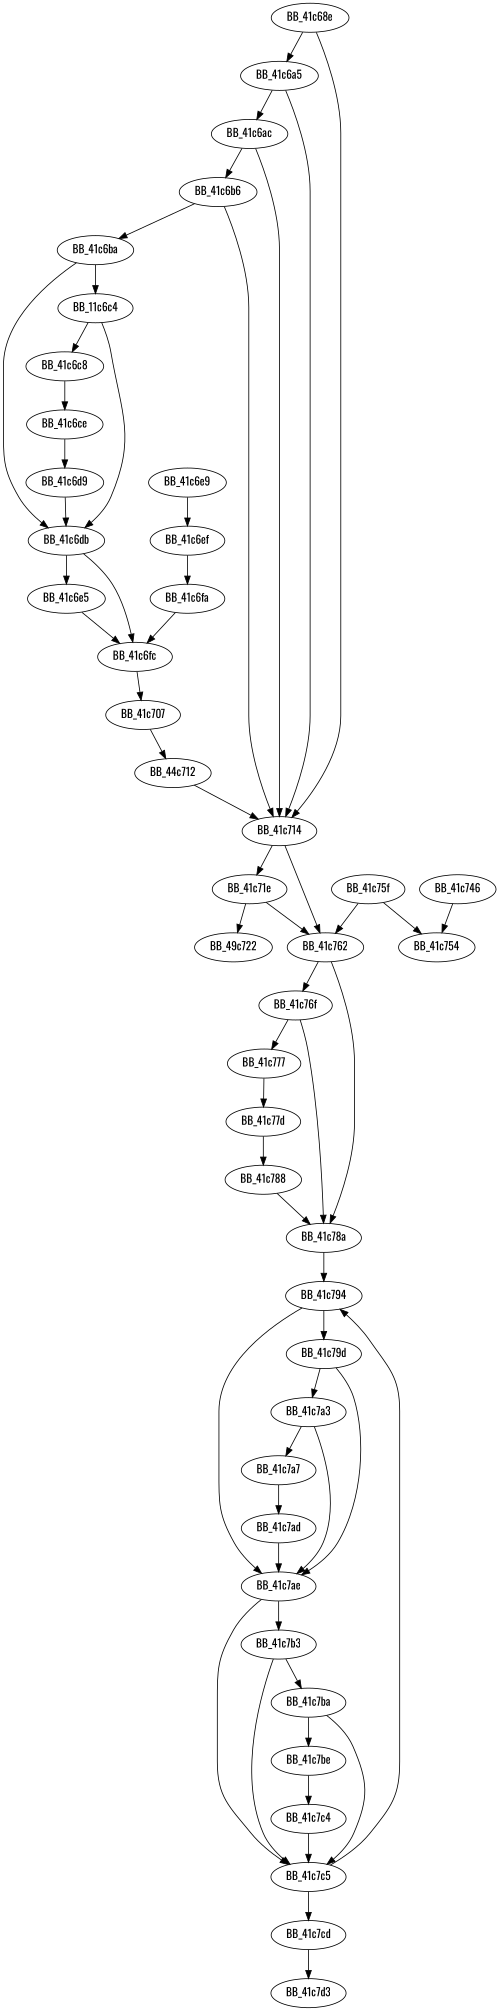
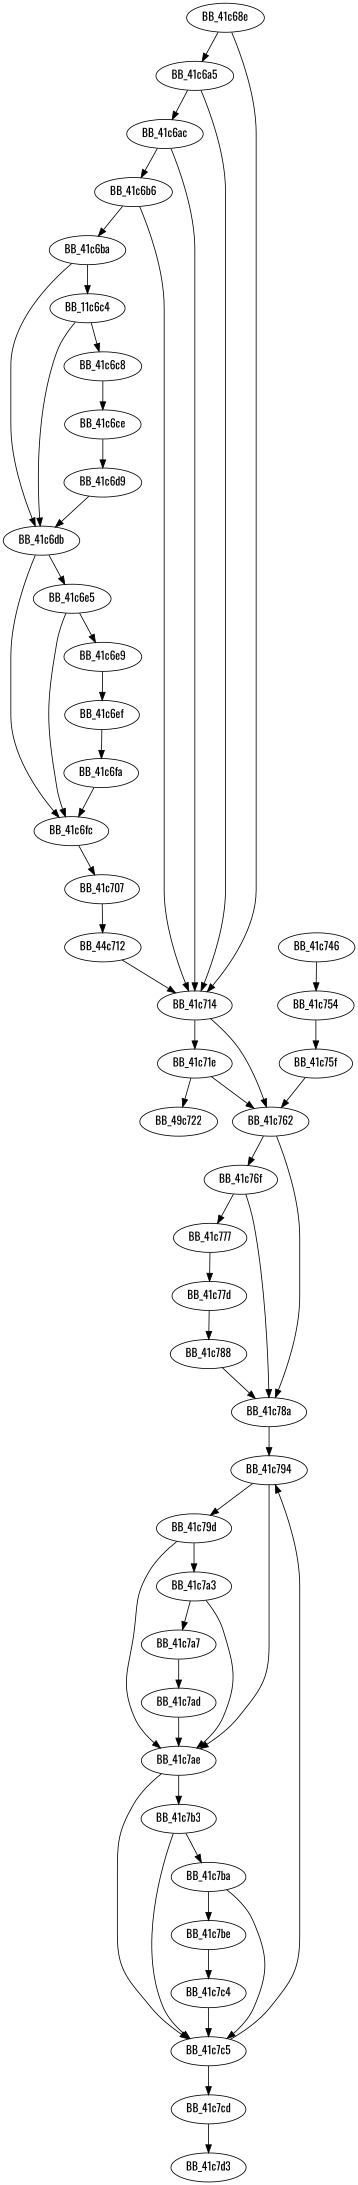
  digraph {
    fontname=Oswald
    node [fontname=Oswald]
    edge [fontname=Oswald]
    BB_41c68e
    BB_41c6a5
    BB_41c714
    BB_41c6ac
    BB_41c71e
    BB_41c762
    BB_41c6b6
    n8 [label=BB_49c722]
    BB_41c76f
    BB_41c78a
    BB_41c6ba
    n12 [label=BB_11c6c4]
    BB_41c6db
    BB_41c6c8
    BB_41c6e5
    BB_41c6fc
    BB_41c6ce
    BB_41c6e9
    BB_41c707
    BB_41c6d9
    BB_41c6ef
    n22 [label=BB_44c712]
    BB_41c6fa
    BB_41c777
    BB_41c794
    BB_41c746
    BB_41c754
    BB_41c75f
    BB_41c77d
    BB_41c79d
    BB_41c7ae
    BB_41c788
    BB_41c7a3
    BB_41c7b3
    BB_41c7c5
    BB_41c7a7
    BB_41c7ba
    BB_41c7cd
    BB_41c7ad
    BB_41c7be
    BB_41c7d3
    BB_41c7c4
    BB_41c68e -> BB_41c6a5
    BB_41c68e -> BB_41c714
    BB_41c6a5 -> BB_41c714
    BB_41c6a5 -> BB_41c6ac
    BB_41c714 -> BB_41c71e
    BB_41c714 -> BB_41c762
    BB_41c6ac -> BB_41c714
    BB_41c6ac -> BB_41c6b6
    BB_41c71e -> BB_41c762
    BB_41c71e -> n8
    BB_41c762 -> BB_41c76f
    BB_41c762 -> BB_41c78a
    BB_41c6b6 -> BB_41c714
    BB_41c6b6 -> BB_41c6ba
    BB_41c76f -> BB_41c78a
    BB_41c76f -> BB_41c777
    BB_41c78a -> BB_41c794
    BB_41c6ba -> n12
    BB_41c6ba -> BB_41c6db
    n12 -> BB_41c6db
    n12 -> BB_41c6c8
    BB_41c6db -> BB_41c6e5
    BB_41c6db -> BB_41c6fc
    BB_41c6c8 -> BB_41c6ce
    BB_41c6e5 -> BB_41c6fc
+   BB_41c6e5 -> BB_41c6e9
    BB_41c6fc -> BB_41c707
    BB_41c6ce -> BB_41c6d9
    BB_41c6e9 -> BB_41c6ef
    BB_41c707 -> n22
    BB_41c6d9 -> BB_41c6db
    BB_41c6ef -> BB_41c6fa
    n22 -> BB_41c714
    BB_41c6fa -> BB_41c6fc
    BB_41c777 -> BB_41c77d
    BB_41c794 -> BB_41c79d
    BB_41c794 -> BB_41c7ae
    BB_41c746 -> BB_41c754
-   BB_41c75f -> BB_41c754
+   BB_41c754 -> BB_41c75f
    BB_41c75f -> BB_41c762
    BB_41c77d -> BB_41c788
    BB_41c79d -> BB_41c7ae
    BB_41c79d -> BB_41c7a3
    BB_41c7ae -> BB_41c7b3
    BB_41c7ae -> BB_41c7c5
    BB_41c788 -> BB_41c78a
    BB_41c7a3 -> BB_41c7ae
    BB_41c7a3 -> BB_41c7a7
    BB_41c7b3 -> BB_41c7c5
    BB_41c7b3 -> BB_41c7ba
    BB_41c7c5 -> BB_41c794
    BB_41c7c5 -> BB_41c7cd
    BB_41c7a7 -> BB_41c7ad
    BB_41c7ba -> BB_41c7c5
    BB_41c7ba -> BB_41c7be
    BB_41c7cd -> BB_41c7d3
    BB_41c7ad -> BB_41c7ae
    BB_41c7be -> BB_41c7c4
    BB_41c7c4 -> BB_41c7c5
  }
